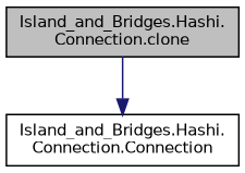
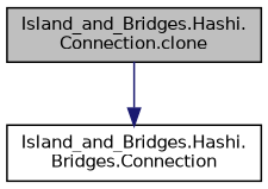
  digraph {
    rankdir=TB
    node [color=black fontname=Helvetica fontsize=10 shape=record style=filled]
    n1 [fillcolor=grey75 fontcolor=black height=0.2 label="Island_and_Bridges.Hashi.\lConnection.clone" width=0.4]
-   n2 [fillcolor=white height=0.2 label="Island_and_Bridges.Hashi.\lConnection.Connection" width=0.4]
+   n2 [fillcolor=white height=0.2 label="Island_and_Bridges.Hashi.\lBridges.Connection" width=0.4]
    n1 -> n2 [color=midnightblue fontname=Helvetica fontsize=10 labelfontname=Helvetica labelfontsize=10 style=solid]
  }
